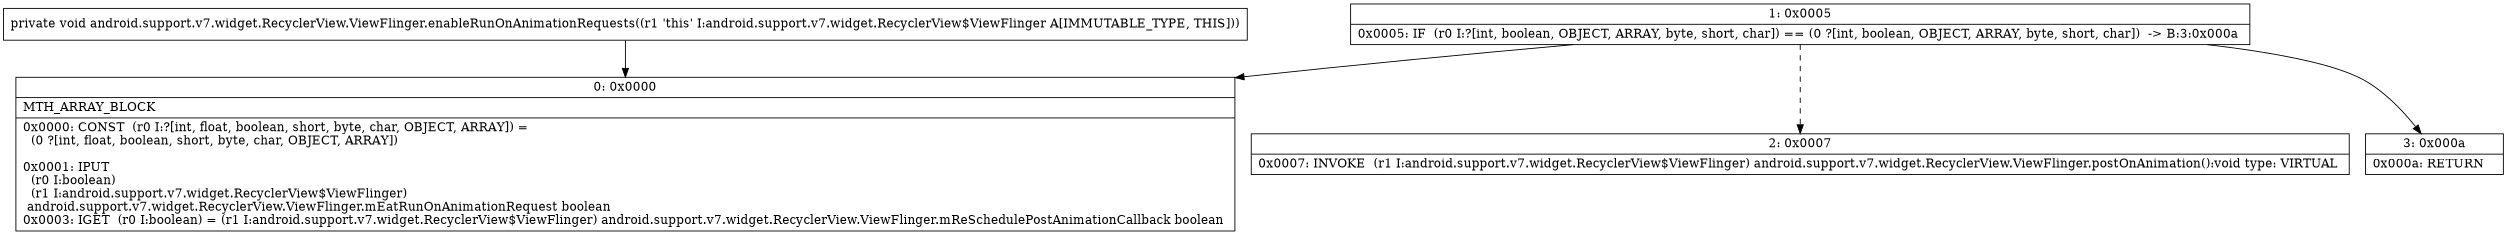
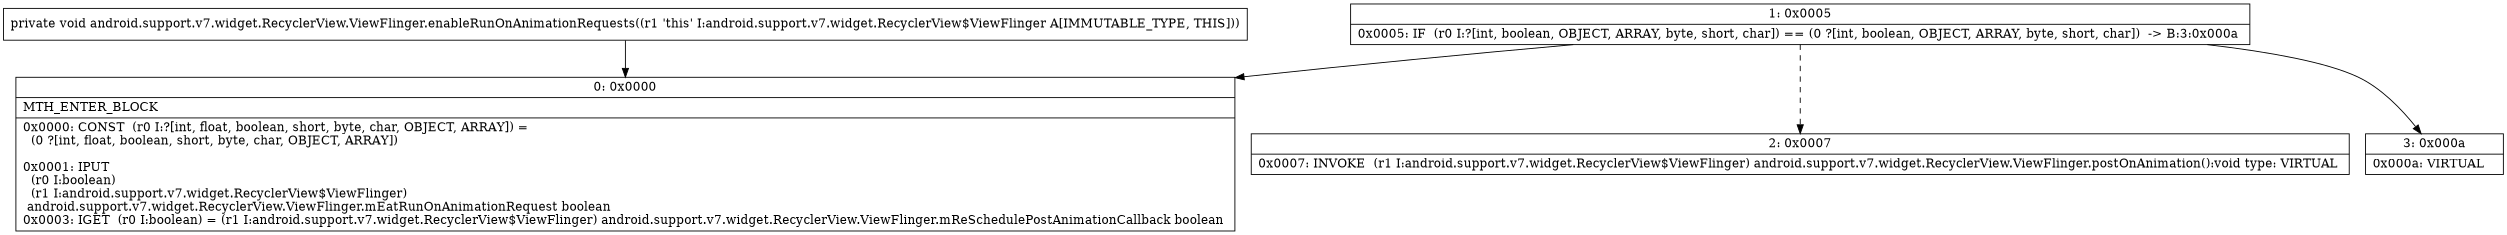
  digraph {
    node [shape=record]
-   n1 [label="{0\:\ 0x0000|MTH_ARRAY_BLOCK\l|0x0000: CONST  (r0 I:?[int, float, boolean, short, byte, char, OBJECT, ARRAY]) = \l  (0 ?[int, float, boolean, short, byte, char, OBJECT, ARRAY])\l \l0x0001: IPUT  \l  (r0 I:boolean)\l  (r1 I:android.support.v7.widget.RecyclerView$ViewFlinger)\l android.support.v7.widget.RecyclerView.ViewFlinger.mEatRunOnAnimationRequest boolean \l0x0003: IGET  (r0 I:boolean) = (r1 I:android.support.v7.widget.RecyclerView$ViewFlinger) android.support.v7.widget.RecyclerView.ViewFlinger.mReSchedulePostAnimationCallback boolean \l}"]
+   n1 [label="{0\:\ 0x0000|MTH_ENTER_BLOCK\l|0x0000: CONST  (r0 I:?[int, float, boolean, short, byte, char, OBJECT, ARRAY]) = \l  (0 ?[int, float, boolean, short, byte, char, OBJECT, ARRAY])\l \l0x0001: IPUT  \l  (r0 I:boolean)\l  (r1 I:android.support.v7.widget.RecyclerView$ViewFlinger)\l android.support.v7.widget.RecyclerView.ViewFlinger.mEatRunOnAnimationRequest boolean \l0x0003: IGET  (r0 I:boolean) = (r1 I:android.support.v7.widget.RecyclerView$ViewFlinger) android.support.v7.widget.RecyclerView.ViewFlinger.mReSchedulePostAnimationCallback boolean \l}"]
    n2 [label="{1\:\ 0x0005|0x0005: IF  (r0 I:?[int, boolean, OBJECT, ARRAY, byte, short, char]) == (0 ?[int, boolean, OBJECT, ARRAY, byte, short, char])  \-\> B:3:0x000a \l}"]
    n3 [label="{2\:\ 0x0007|0x0007: INVOKE  (r1 I:android.support.v7.widget.RecyclerView$ViewFlinger) android.support.v7.widget.RecyclerView.ViewFlinger.postOnAnimation():void type: VIRTUAL \l}"]
-   n4 [label="{3\:\ 0x000a|0x000a: RETURN   \l}"]
+   n4 [label="{3\:\ 0x000a|0x000a: VIRTUAL   \l}"]
    n5 [label="{private void android.support.v7.widget.RecyclerView.ViewFlinger.enableRunOnAnimationRequests((r1 'this' I:android.support.v7.widget.RecyclerView$ViewFlinger A[IMMUTABLE_TYPE, THIS])) }"]
    n2 -> n1
    n2 -> n3 [style=dashed]
    n2 -> n4
    n5 -> n1
  }
